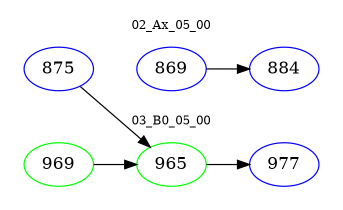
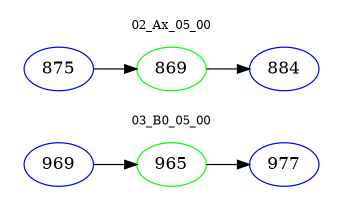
  digraph {
    fontname="DejaVu Serif"
    rankdir=LR
    node [color=blue fontname="DejaVu Serif"]
    edge [color=black fontname="DejaVu Serif"]
    n1 [label=875]
-   n2 [label=869]
+   n2 [color=green label=869]
    n3 [label=884]
-   n4 [color=green label=969]
+   n4 [label=969]
    n5 [color=green label=965]
    n6 [label=977]
    subgraph cluster_1 {
      color=white
      fontsize=10
      label="02_Ax_05_00"
      n1
      n2
      n3
    }
    subgraph cluster_2 {
      color=white
      fontsize=10
      label="03_B0_05_00"
      n4
      n5
      n6
    }
-   n1 -> n5
+   n1 -> n2
    n2 -> n3
    n4 -> n5
    n5 -> n6
  }
